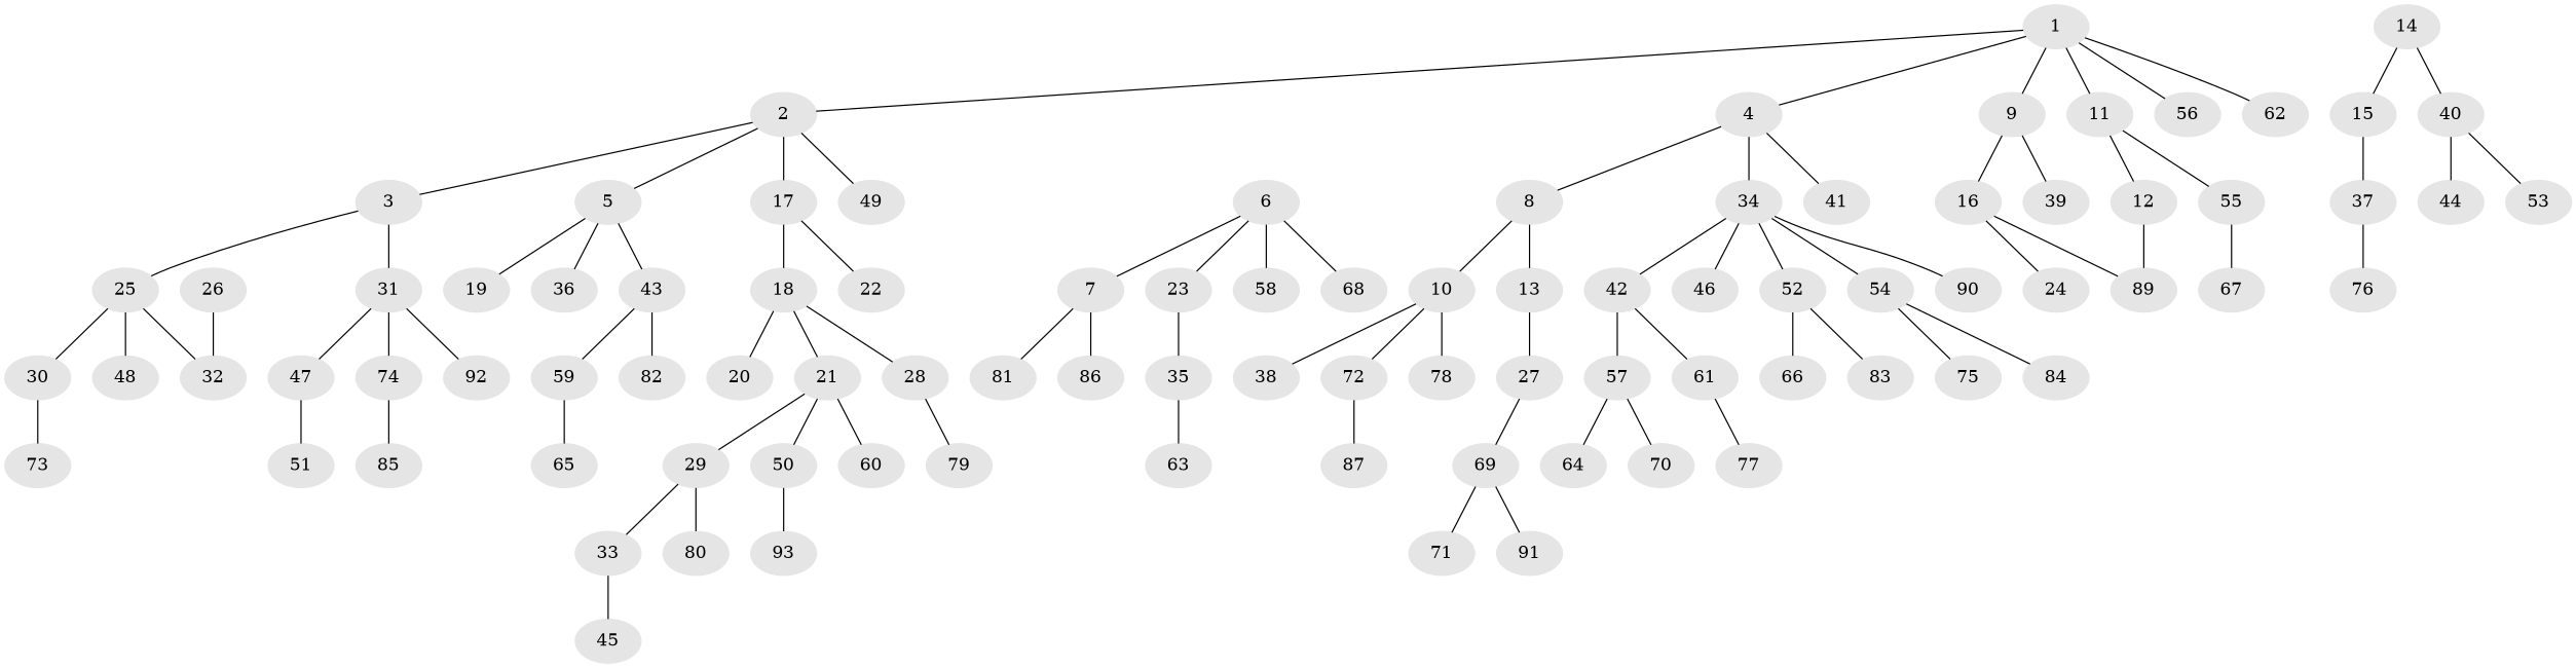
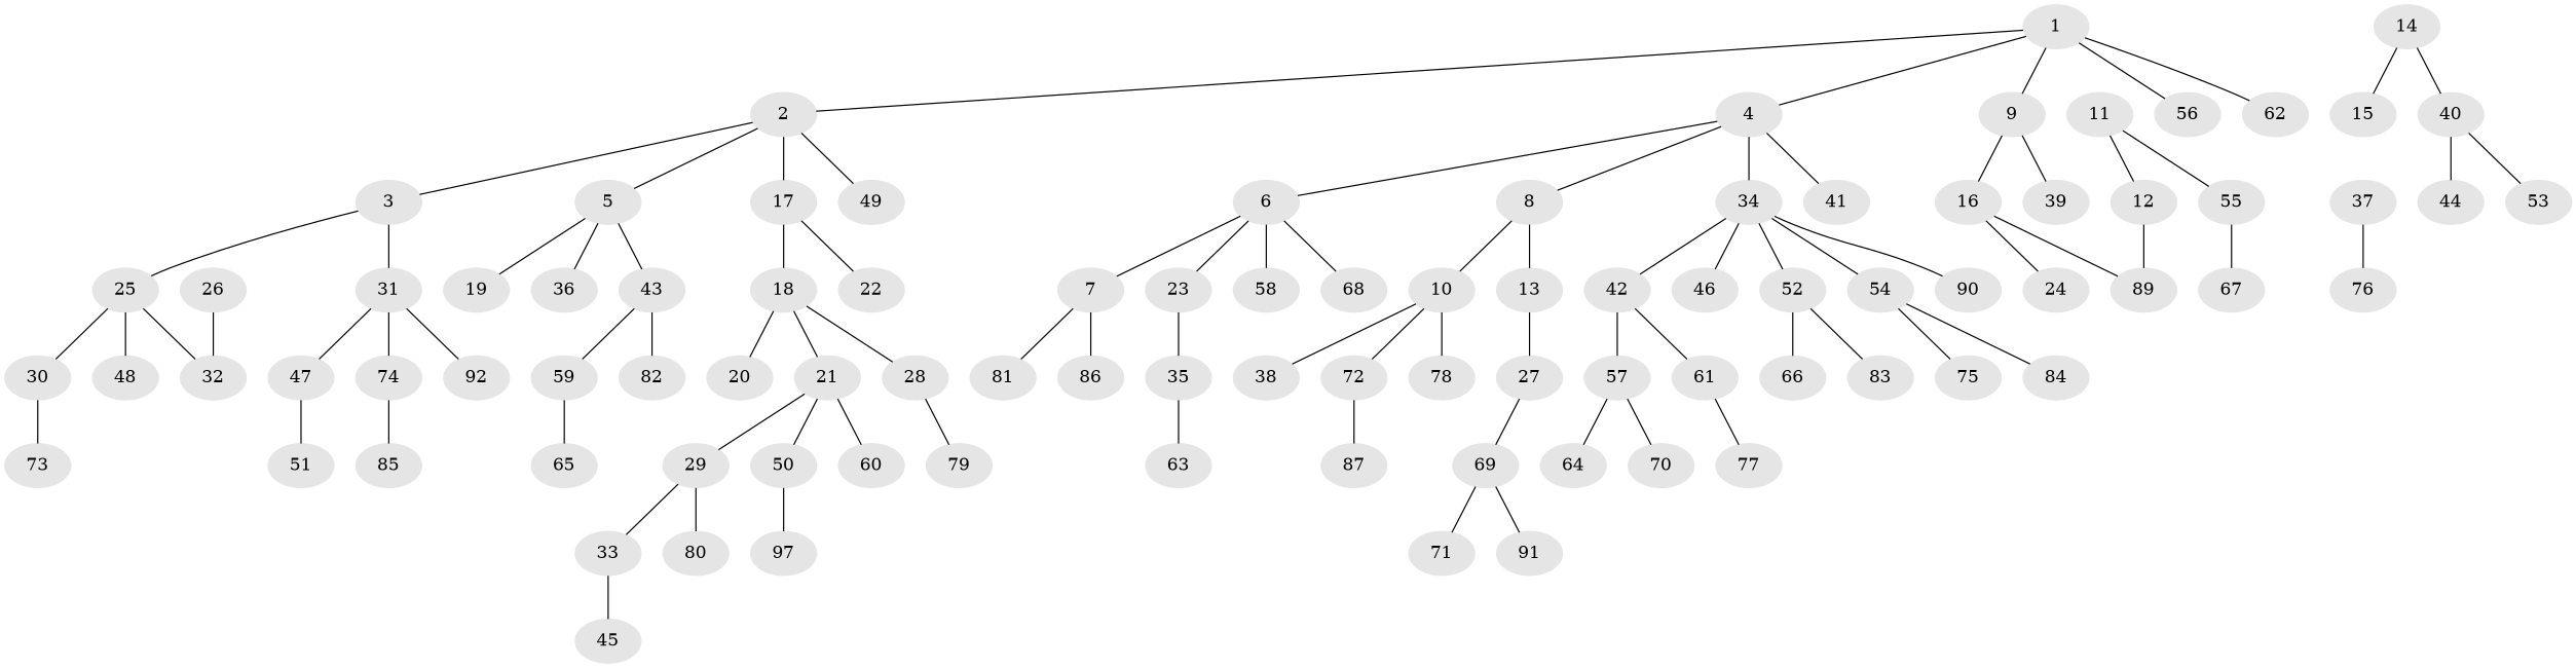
  graph {
    node [color=gray90 style=filled]
    1
    2
    4
    9
    11
    56
    62
    3
    5
    17
    49
    6
    8
    34
    41
    16
    39
    12
    55
    25
    31
    19
    36
    43
    18
    22
    30
    48
    32
    47
    74
    92
    7
    23
    58
    68
    10
    13
    42
    46
    52
    54
    90
    59
    82
    81
    86
    35
    38
    72
    78
    27
    24
    89
    87
    67
    14
    15
    40
    69
    37
    44
    53
    76
    20
    21
    28
    29
    50
    60
    79
    33
    80
-   93
+   93 [label=97]
    63
    26
    73
    71
    91
    45
    51
    85
    57
    61
    66
    83
    75
    84
    64
    70
    77
    65
    1 -- 2
    1 -- 4
    1 -- 9
-   1 -- 11
    1 -- 56
    1 -- 62
    2 -- 3
    2 -- 5
    2 -- 17
    2 -- 49
+   4 -- 6
    4 -- 8
    4 -- 34
    4 -- 41
    9 -- 16
    9 -- 39
    11 -- 12
    11 -- 55
    3 -- 25
    3 -- 31
    5 -- 19
    5 -- 36
    5 -- 43
    17 -- 18
    17 -- 22
    6 -- 7
    6 -- 23
    6 -- 58
    6 -- 68
    8 -- 10
    8 -- 13
    34 -- 42
    34 -- 46
    34 -- 52
    34 -- 54
    34 -- 90
    16 -- 24
    16 -- 89
    12 -- 89
    55 -- 67
    25 -- 30
    25 -- 48
    25 -- 32
    31 -- 47
    31 -- 74
    31 -- 92
    43 -- 59
    43 -- 82
    18 -- 20
    18 -- 21
    18 -- 28
    30 -- 73
    47 -- 51
    74 -- 85
    7 -- 81
    7 -- 86
    23 -- 35
    10 -- 38
    10 -- 72
    10 -- 78
    13 -- 27
    42 -- 57
    42 -- 61
    52 -- 66
    52 -- 83
    54 -- 75
    54 -- 84
    59 -- 65
    35 -- 63
    72 -- 87
    27 -- 69
    14 -- 15
    14 -- 40
-   15 -- 37
    40 -- 44
    40 -- 53
    69 -- 71
    69 -- 91
    37 -- 76
    21 -- 29
    21 -- 50
    21 -- 60
    28 -- 79
    29 -- 33
    29 -- 80
    50 -- 93
    33 -- 45
    26 -- 32
    57 -- 64
    57 -- 70
    61 -- 77
  }
